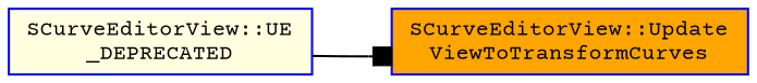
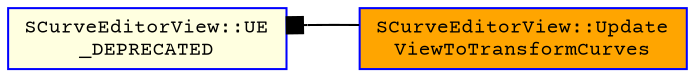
  digraph {
    rankdir=LR
    fontname="Courier Prime"
    node [color=blue fontname="Courier Prime" fontsize=10 shape=box style=filled]
    n1 [fillcolor=lightyellow fontcolor=black height=0.2 label="SCurveEditorView::UE\l_DEPRECATED" width=0.4]
    n2 [fillcolor=orange height=0.2 label="SCurveEditorView::Update\lViewToTransformCurves" width=0.4]
-   n1 -> n2 [color=black fontname="Courier Prime" fontsize=10 labelfontname=Helvetica labelfontsize=10 style=solid arrowhead=box]
+   n2 -> n1 [color=black fontname="Courier Prime" fontsize=10 labelfontname=Helvetica labelfontsize=10 style=solid arrowhead=box]
  }
